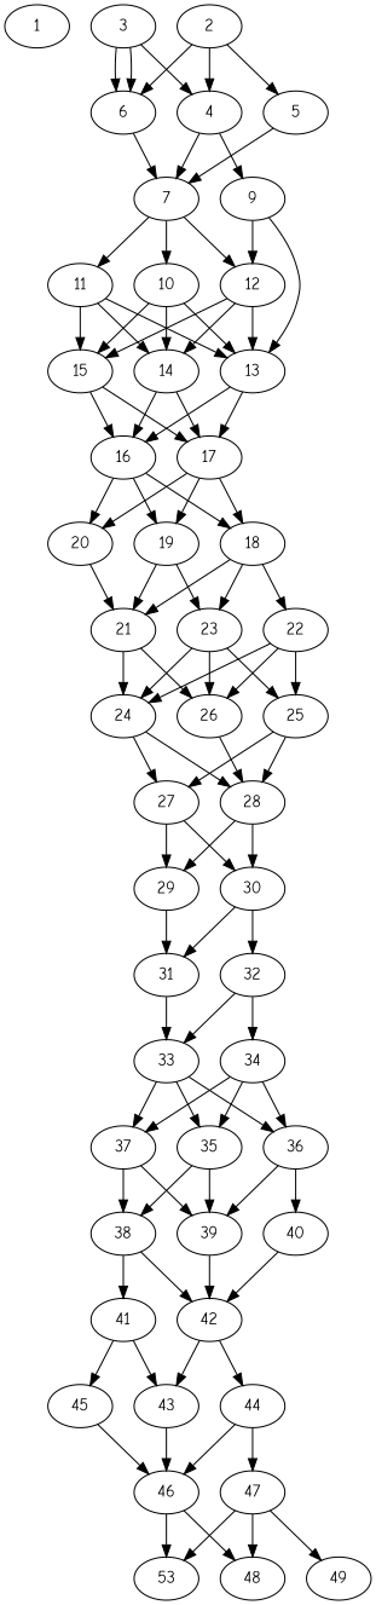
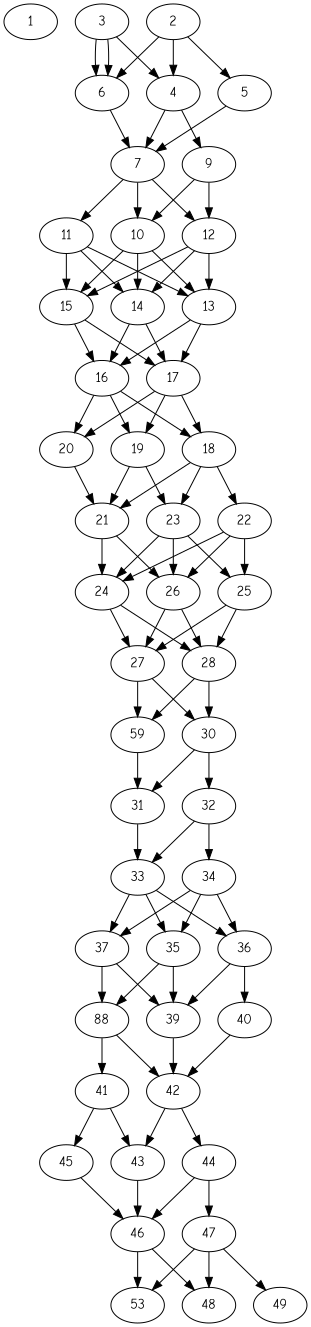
  digraph {
    fontname="Comic Neue"
    node [alpha=0.11 fontname="Comic Neue"]
    edge [fontname="Comic Neue"]
    1 [expect_size=24080384]
    2 [alpha=0.17 expect_size=23663616]
    4 [alpha=0.13 expect_size=13811712]
    5 [expect_size=50768896]
    6 [alpha=0.16 expect_size=32442368]
    7 [alpha=0.09 expect_size=19036160]
    9 [alpha=0.20 expect_size=15244288]
    10 [alpha=0.02 expect_size=30124032]
    11 [alpha=0.10 expect_size=23941120]
    12 [alpha=0.17 expect_size=50917376]
    3 [alpha=0.07 expect_size=29826048]
    13 [alpha=0.13 expect_size=43360256]
    14 [alpha=0.17 expect_size=12416000]
    15 [alpha=0.19 expect_size=43674624]
    16 [alpha=0.01 expect_size=22377472]
    17 [alpha=0.12 expect_size=12525568]
    18 [alpha=0.09 expect_size=32676864]
    19 [alpha=0.03 expect_size=5822464]
    20 [alpha=0.16 expect_size=5799936]
    21 [alpha=0.17 expect_size=11588608]
    22 [alpha=0.05 expect_size=35112960]
    23 [alpha=0.05 expect_size=27553792]
    24 [alpha=0.07 expect_size=10845184]
    26 [alpha=0.03 expect_size=48791552]
    25 [alpha=0.10 expect_size=50400256]
    27 [alpha=0.03 expect_size=50267136]
    28 [alpha=0.17 expect_size=31998976]
-   29 [alpha=0.16 expect_size=5779456]
+   29 [alpha=0.16 expect_size=5779456 label=59]
    30 [alpha=0.05 expect_size=11938816]
    31 [alpha=0.02 expect_size=48758784]
    32 [alpha=0.19 expect_size=40706048]
    33 [expect_size=6200320]
    34 [alpha=0.07 expect_size=17013760]
    35 [alpha=0.19 expect_size=34527232]
    36 [alpha=0.18 expect_size=9895936]
    37 [alpha=0.01 expect_size=17507328]
-   38 [alpha=0.15 expect_size=23966720]
+   38 [alpha=0.15 expect_size=23966720 label=88]
    39 [alpha=0.09 expect_size=17331200]
    40 [alpha=0.03 expect_size=7602176]
    41 [alpha=0.01 expect_size=19661824]
    42 [alpha=0.10 expect_size=25021440]
    43 [alpha=0.10 expect_size=22169600]
    45 [alpha=0.12 expect_size=18989056]
    44 [expect_size=49224704]
    46 [expect_size=17079296]
    47 [alpha=0.10 expect_size=13444096]
    48 [alpha=0.19 expect_size=15368192]
    n48 [alpha=0.02 expect_size=24403968 label=53]
    49 [alpha=0.09 expect_size=50285568]
    2 -> 4
    2 -> 5
    2 -> 6
    4 -> 7
    4 -> 9
    5 -> 7
    6 -> 7
    7 -> 10
    7 -> 11
    7 -> 12
-   9 -> 13
+   9 -> 10
    9 -> 12
    10 -> 13
    10 -> 14
    10 -> 15
    11 -> 13
    11 -> 14
    11 -> 15
    12 -> 13
    12 -> 14
    12 -> 15
    3 -> 4
    3 -> 6
    3 -> 6
    13 -> 16
    13 -> 17
    14 -> 16
    14 -> 17
    15 -> 16
    15 -> 17
    16 -> 18
    16 -> 19
    16 -> 20
    17 -> 18
    17 -> 19
    17 -> 20
    18 -> 21
    18 -> 22
    18 -> 23
    19 -> 21
    19 -> 23
    20 -> 21
    21 -> 24
    21 -> 26
    22 -> 24
    22 -> 26
    22 -> 25
    23 -> 24
    23 -> 26
    23 -> 25
    24 -> 27
    24 -> 28
+   26 -> 27
    26 -> 28
    25 -> 27
    25 -> 28
    27 -> 29
    27 -> 30
    28 -> 29
    28 -> 30
    29 -> 31
    30 -> 31
    30 -> 32
    31 -> 33
    32 -> 33
    32 -> 34
    33 -> 35
    33 -> 36
    33 -> 37
    34 -> 35
    34 -> 36
    34 -> 37
    35 -> 38
    35 -> 39
    36 -> 39
    36 -> 40
    37 -> 38
    37 -> 39
    38 -> 41
    38 -> 42
    39 -> 42
    40 -> 42
    41 -> 43
    41 -> 45
    42 -> 43
    42 -> 44
    43 -> 46
    45 -> 46
    44 -> 46
    44 -> 47
    46 -> 48
    46 -> n48
    47 -> 48
    47 -> n48
    47 -> 49
  }
